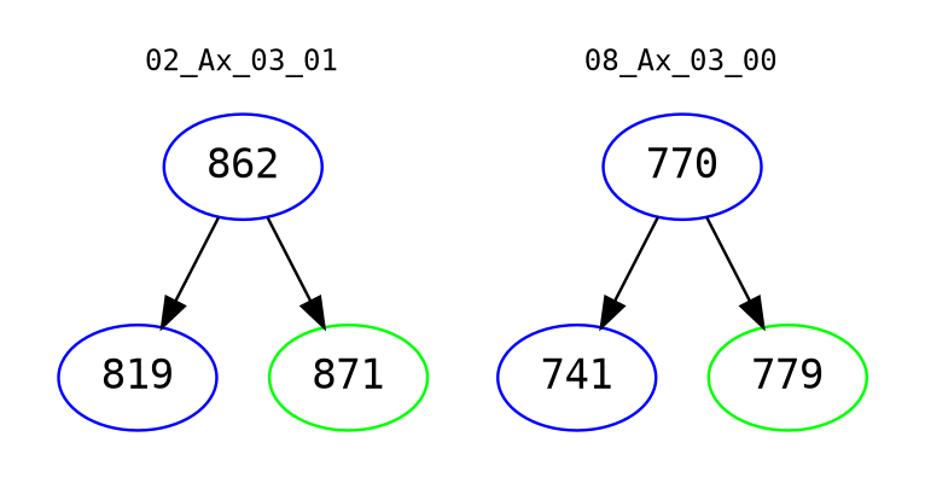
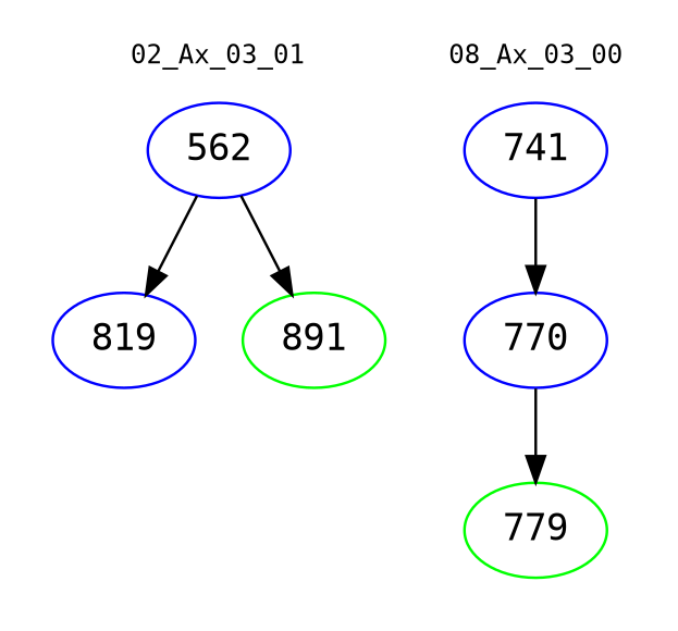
  digraph {
    fontname="DejaVu Sans Mono"
    node [color=blue fontname="DejaVu Sans Mono"]
    edge [color=black fontname="DejaVu Sans Mono"]
-   n1 [label=862]
+   n1 [label=562]
    n2 [label=819]
-   n3 [color=green label=871]
+   n3 [color=green label=891]
    n4 [label=770]
    n5 [label=741]
    n6 [color=green label=779]
    subgraph cluster_1 {
      color=white
      fontsize=10
      label="02_Ax_03_01"
      n1
      n2
      n3
    }
    subgraph cluster_2 {
      color=white
      fontsize=10
      label="08_Ax_03_00"
      n4
      n5
      n6
    }
    n1 -> n2
    n1 -> n3
-   n4 -> n5
+   n5 -> n4
    n4 -> n6
  }
